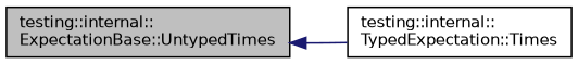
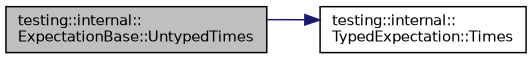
  digraph {
    rankdir=LR
    node [color=black fontname=Helvetica fontsize=10 shape=record style=filled]
    n1 [fillcolor=grey75 fontcolor=black height=0.2 label="testing::internal::\lExpectationBase::UntypedTimes" width=0.4]
    n2 [fillcolor=white height=0.2 label="testing::internal::\lTypedExpectation::Times" width=0.4]
-   n1 -> n2 [color=midnightblue dir=back fontname=Helvetica fontsize=10 labelfontname=Helvetica labelfontsize=10 style=solid]
+   n2 -> n1 [color=midnightblue dir=back fontname=Helvetica fontsize=10 labelfontname=Helvetica labelfontsize=10 style=solid]
  }
